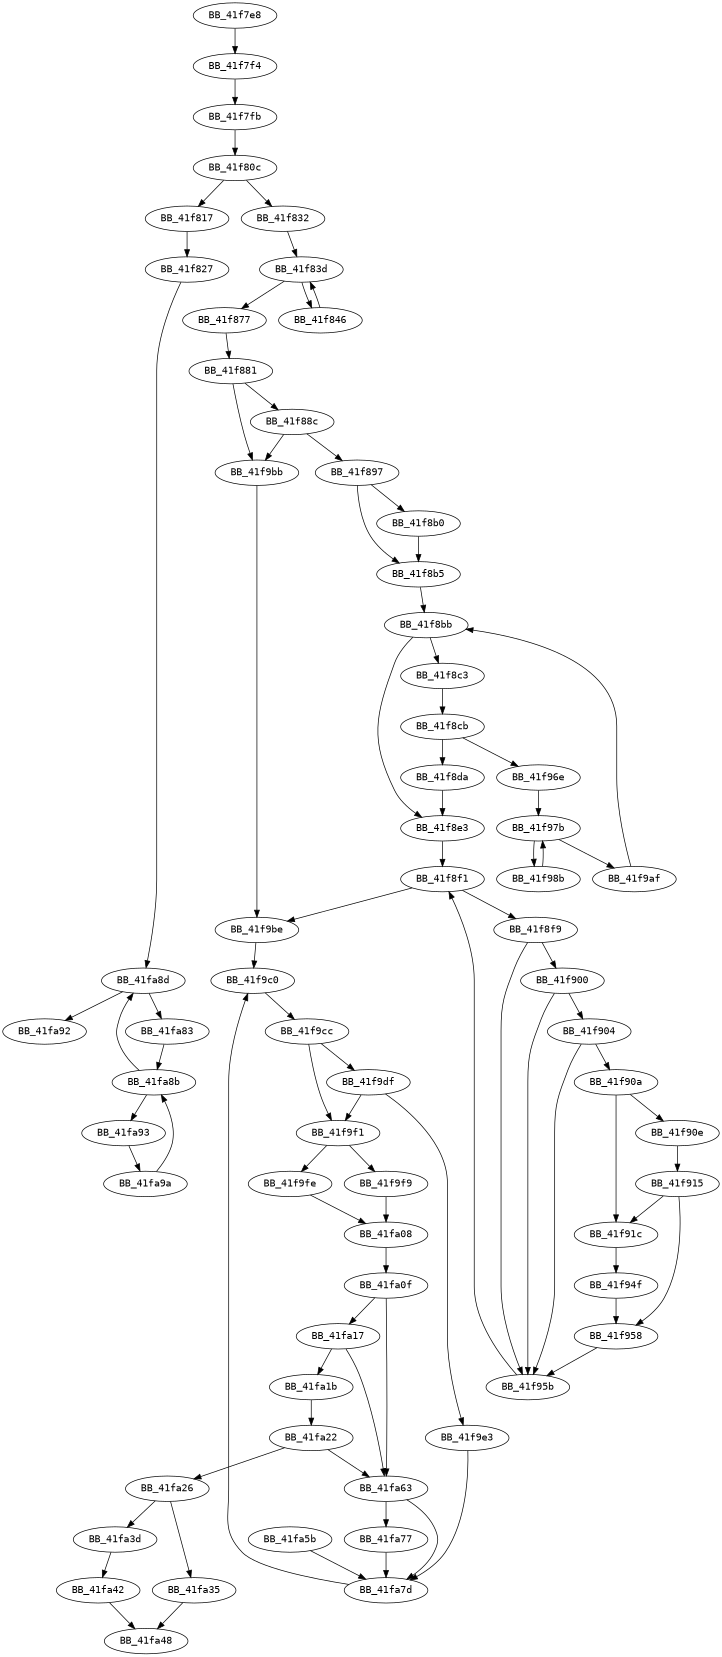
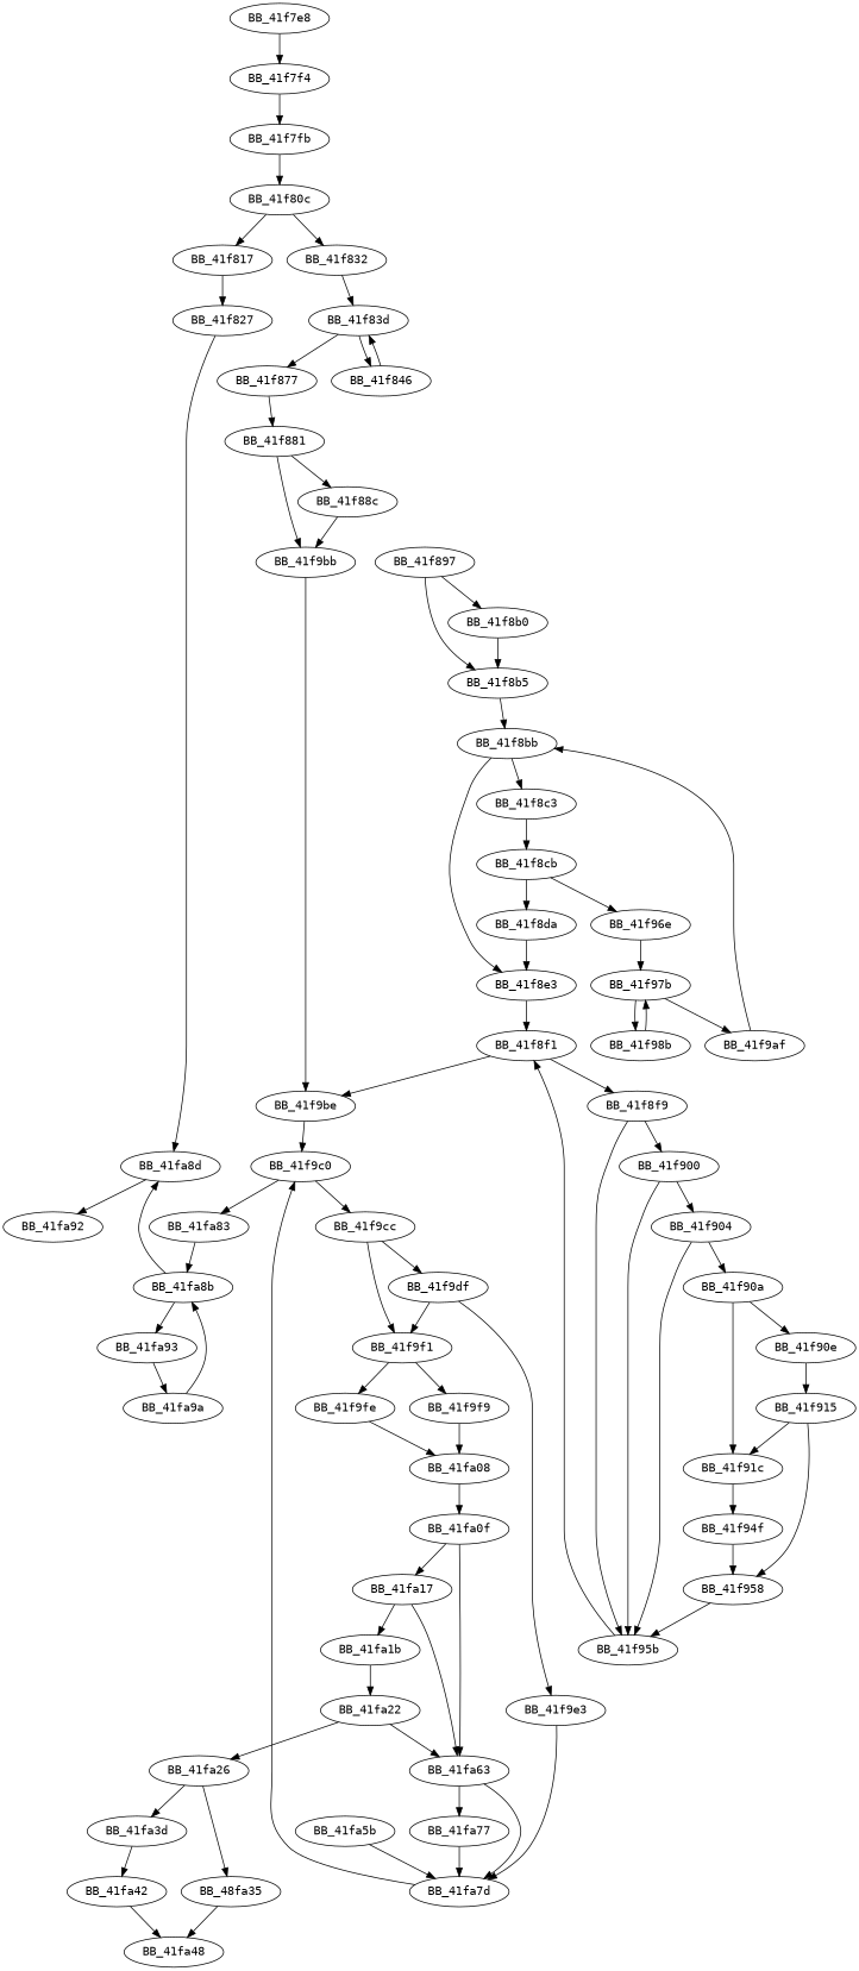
  digraph {
    fontname="DejaVu Sans Mono"
    node [fontname="DejaVu Sans Mono"]
    edge [fontname="DejaVu Sans Mono"]
    BB_41f7e8
    BB_41f7f4
    BB_41f7fb
    BB_41f80c
    BB_41f817
    BB_41f832
    BB_41f827
    BB_41f83d
    BB_41fa8d
    BB_41f846
    BB_41f877
    BB_41fa92
    BB_41f881
    BB_41f88c
    BB_41f9bb
    BB_41f897
    BB_41f9be
    BB_41f8b0
    BB_41f8b5
    BB_41f9c0
    BB_41f8bb
    BB_41f8c3
    BB_41f8e3
    BB_41f8cb
    BB_41f8f1
    BB_41f8da
    BB_41f96e
    BB_41f8f9
    BB_41f97b
    BB_41f98b
    BB_41f9af
    BB_41f900
    BB_41f95b
    BB_41f904
    BB_41f9cc
    BB_41fa83
    BB_41f90a
    BB_41f90e
    BB_41f91c
    BB_41f915
    BB_41f94f
    BB_41f958
    BB_41f9df
    BB_41f9f1
    BB_41fa8b
    BB_41f9e3
    BB_41f9f9
    BB_41f9fe
    BB_41fa93
    BB_41fa7d
    BB_41fa08
    BB_41fa0f
    BB_41fa17
    BB_41fa63
    BB_41fa1b
    BB_41fa77
    BB_41fa22
    BB_41fa26
-   BB_41fa35
+   BB_41fa35 [label=BB_48fa35]
    BB_41fa3d
    BB_41fa48
    BB_41fa42
    BB_41fa5b
    BB_41fa9a
    BB_41f7e8 -> BB_41f7f4
    BB_41f7f4 -> BB_41f7fb
    BB_41f7fb -> BB_41f80c
    BB_41f80c -> BB_41f817
    BB_41f80c -> BB_41f832
    BB_41f817 -> BB_41f827
    BB_41f832 -> BB_41f83d
    BB_41f827 -> BB_41fa8d
    BB_41f83d -> BB_41f846
    BB_41f83d -> BB_41f877
    BB_41fa8d -> BB_41fa92
    BB_41f846 -> BB_41f83d
    BB_41f877 -> BB_41f881
    BB_41f881 -> BB_41f88c
    BB_41f881 -> BB_41f9bb
    BB_41f88c -> BB_41f9bb
-   BB_41f88c -> BB_41f897
    BB_41f9bb -> BB_41f9be
    BB_41f897 -> BB_41f8b0
    BB_41f897 -> BB_41f8b5
    BB_41f9be -> BB_41f9c0
    BB_41f8b0 -> BB_41f8b5
    BB_41f8b5 -> BB_41f8bb
    BB_41f9c0 -> BB_41f9cc
-   BB_41fa8d -> BB_41fa83
+   BB_41f9c0 -> BB_41fa83
    BB_41f8bb -> BB_41f8c3
    BB_41f8bb -> BB_41f8e3
    BB_41f8c3 -> BB_41f8cb
    BB_41f8e3 -> BB_41f8f1
    BB_41f8cb -> BB_41f8da
    BB_41f8cb -> BB_41f96e
    BB_41f8f1 -> BB_41f9be
    BB_41f8f1 -> BB_41f8f9
    BB_41f8da -> BB_41f8e3
    BB_41f96e -> BB_41f97b
    BB_41f8f9 -> BB_41f900
    BB_41f8f9 -> BB_41f95b
    BB_41f97b -> BB_41f98b
    BB_41f97b -> BB_41f9af
    BB_41f98b -> BB_41f97b
    BB_41f9af -> BB_41f8bb
    BB_41f900 -> BB_41f95b
    BB_41f900 -> BB_41f904
    BB_41f95b -> BB_41f8f1
    BB_41f904 -> BB_41f95b
    BB_41f904 -> BB_41f90a
    BB_41f9cc -> BB_41f9df
    BB_41f9cc -> BB_41f9f1
    BB_41fa83 -> BB_41fa8b
    BB_41f90a -> BB_41f90e
    BB_41f90a -> BB_41f91c
    BB_41f90e -> BB_41f915
    BB_41f91c -> BB_41f94f
    BB_41f915 -> BB_41f91c
    BB_41f915 -> BB_41f958
    BB_41f94f -> BB_41f958
    BB_41f958 -> BB_41f95b
    BB_41f9df -> BB_41f9f1
    BB_41f9df -> BB_41f9e3
    BB_41f9f1 -> BB_41f9f9
    BB_41f9f1 -> BB_41f9fe
    BB_41fa8b -> BB_41fa8d
    BB_41fa8b -> BB_41fa93
    BB_41f9e3 -> BB_41fa7d
    BB_41f9f9 -> BB_41fa08
    BB_41f9fe -> BB_41fa08
    BB_41fa93 -> BB_41fa9a
    BB_41fa7d -> BB_41f9c0
    BB_41fa08 -> BB_41fa0f
    BB_41fa0f -> BB_41fa17
    BB_41fa0f -> BB_41fa63
    BB_41fa17 -> BB_41fa63
    BB_41fa17 -> BB_41fa1b
    BB_41fa63 -> BB_41fa7d
    BB_41fa63 -> BB_41fa77
    BB_41fa1b -> BB_41fa22
    BB_41fa77 -> BB_41fa7d
    BB_41fa22 -> BB_41fa63
    BB_41fa22 -> BB_41fa26
    BB_41fa26 -> BB_41fa35
    BB_41fa26 -> BB_41fa3d
    BB_41fa35 -> BB_41fa48
    BB_41fa3d -> BB_41fa42
    BB_41fa42 -> BB_41fa48
    BB_41fa5b -> BB_41fa7d
    BB_41fa9a -> BB_41fa8b
  }
